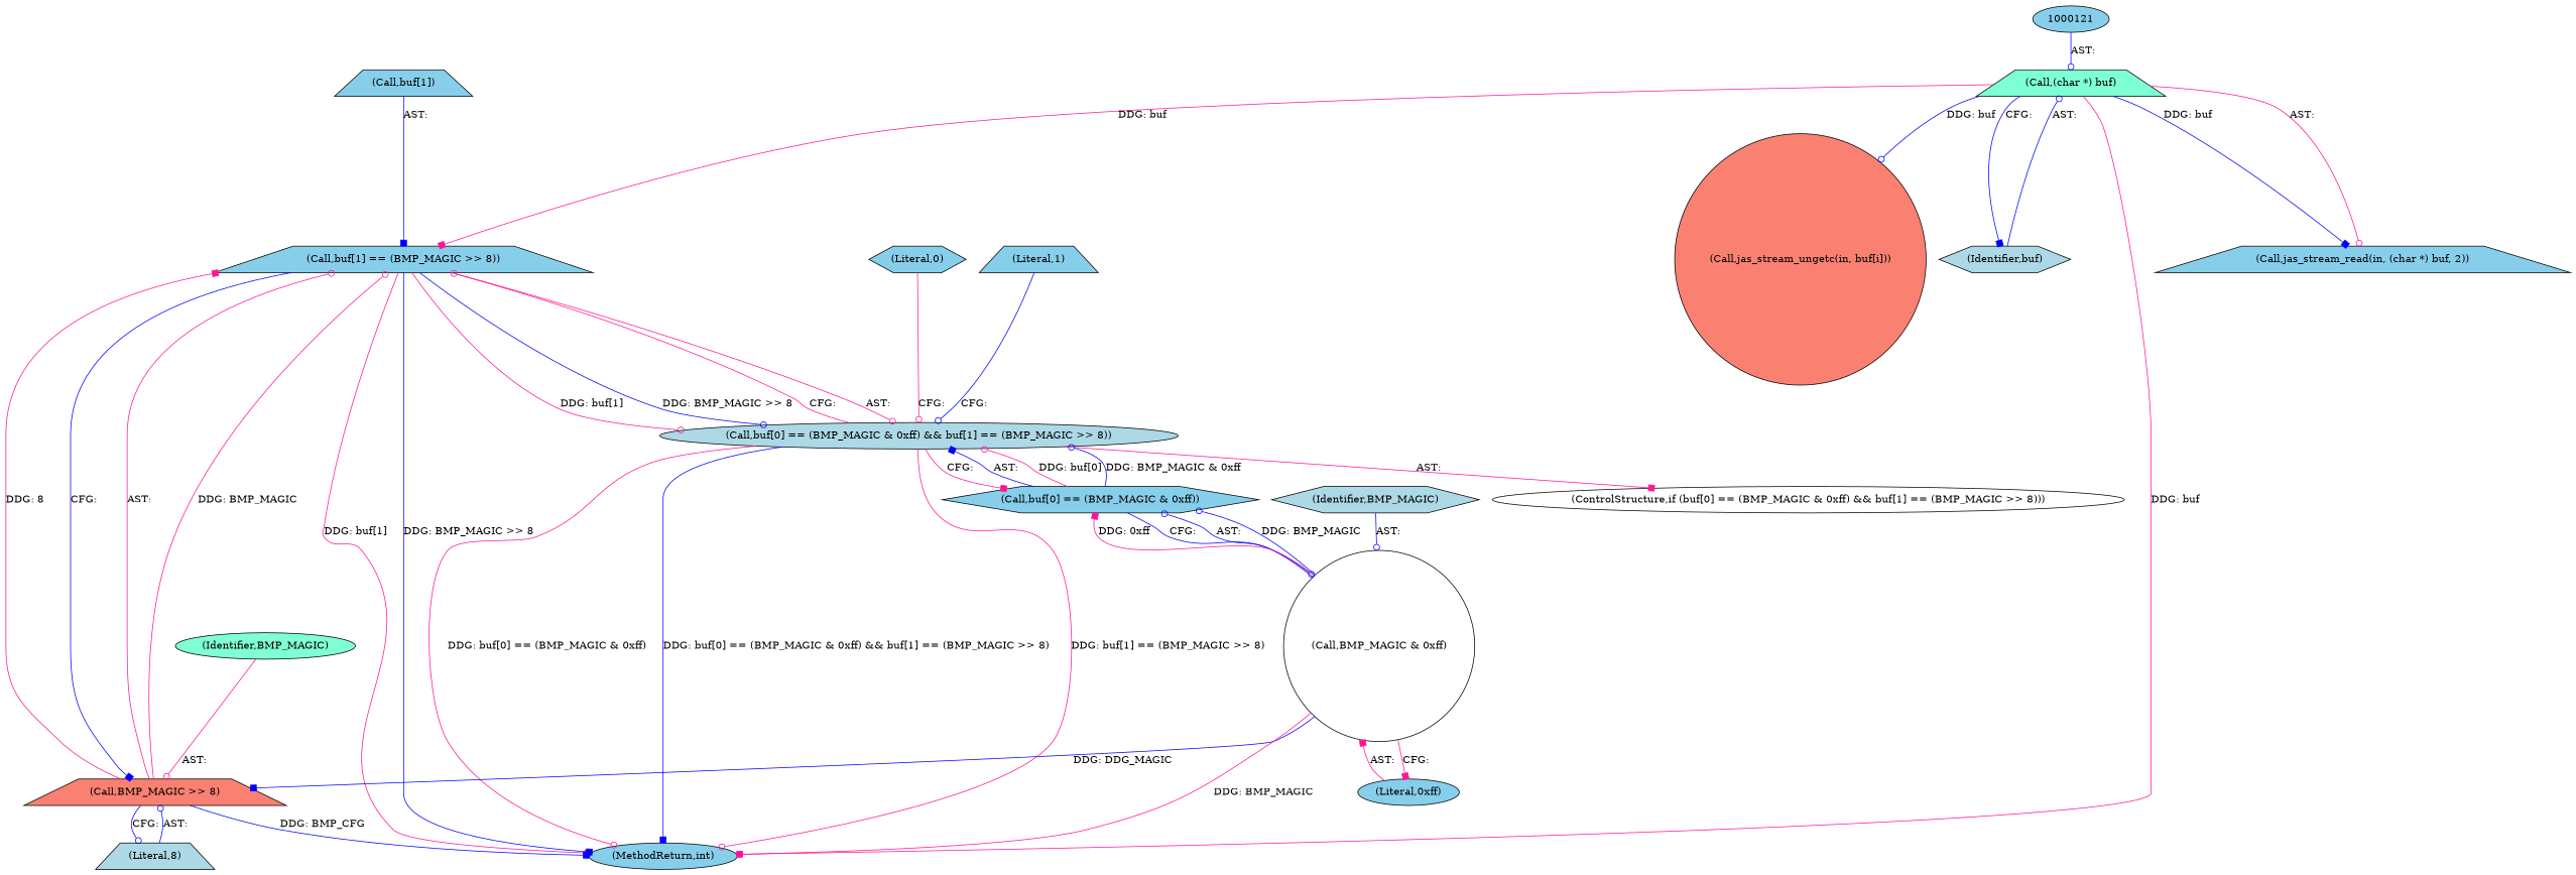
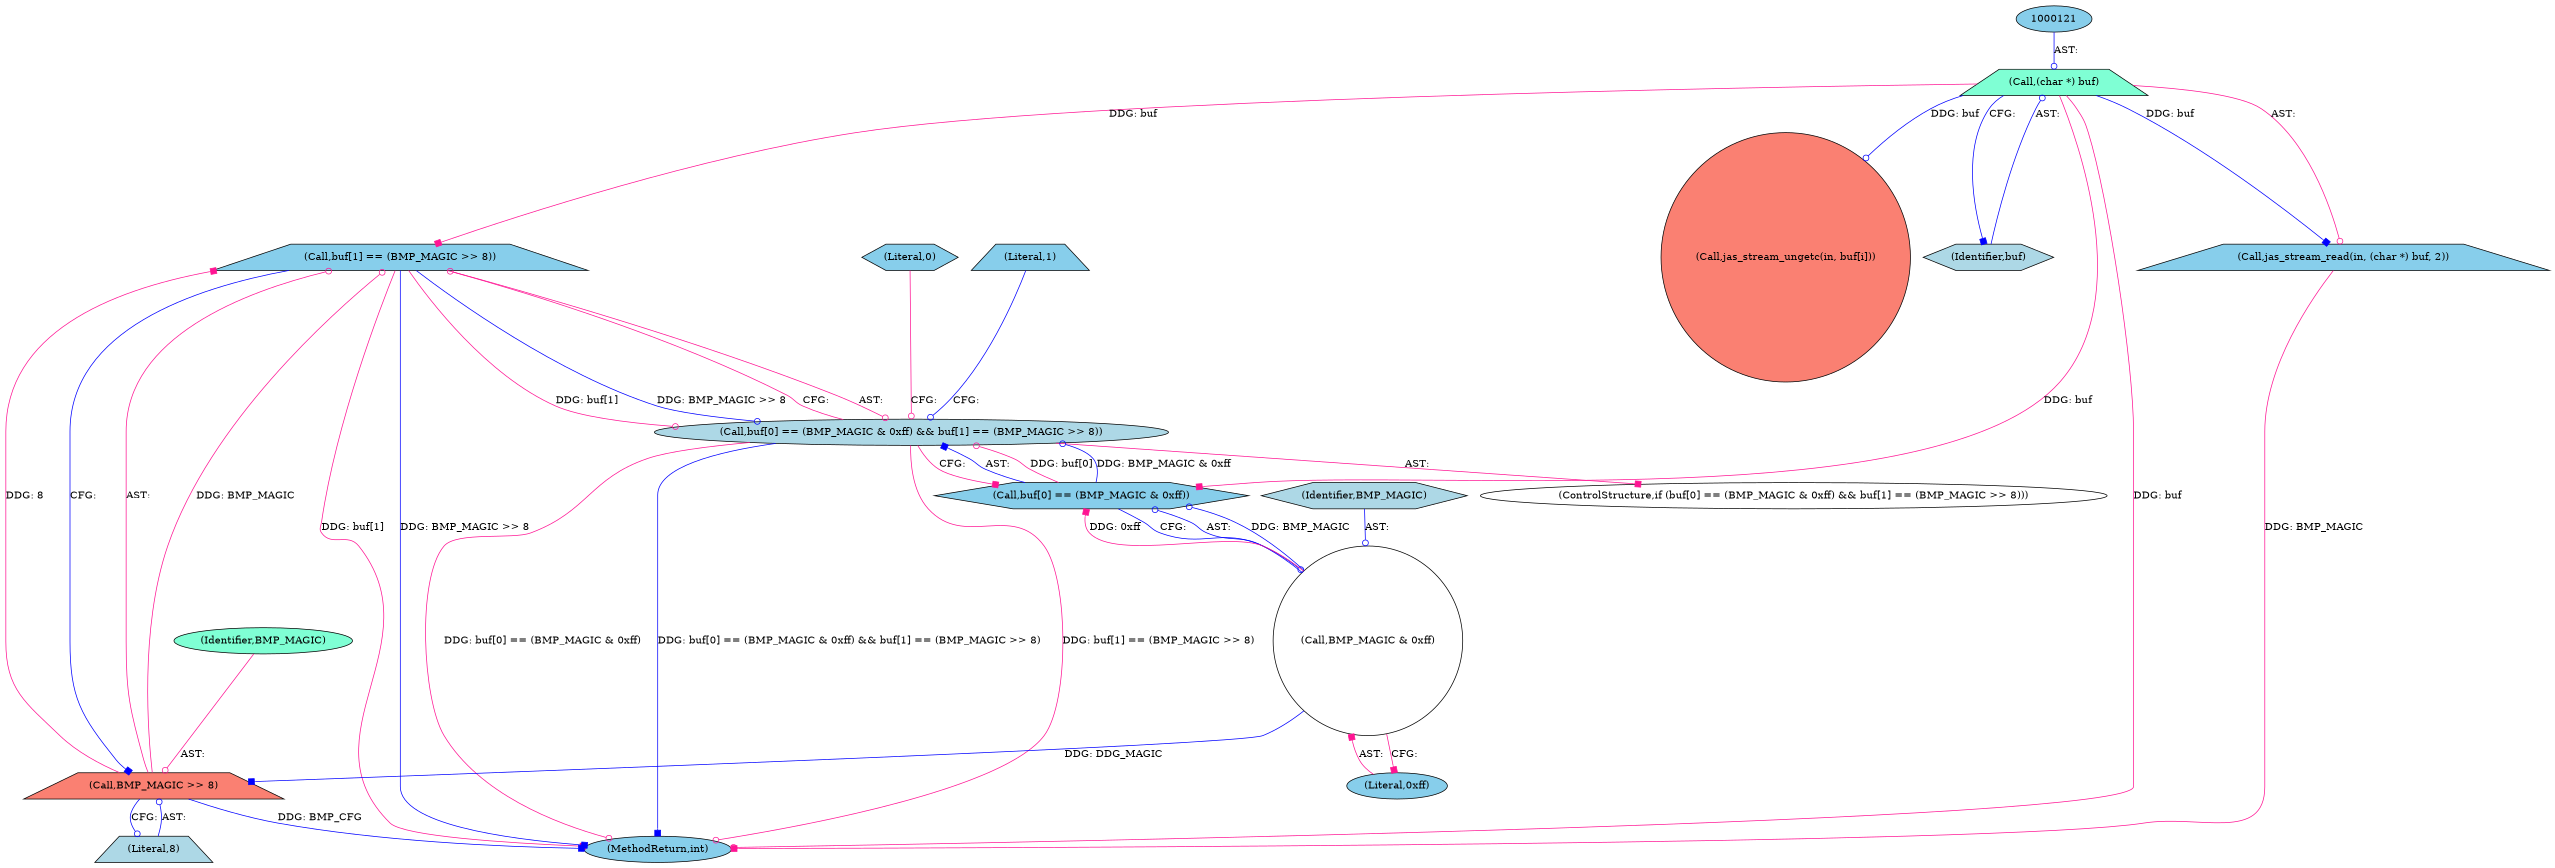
  digraph {
    node [fillcolor=skyblue shape=trapezium style=filled]
    edge [arrowhead=odot color=deeppink]
    n1 [label="(Call,buf[1] == (BMP_MAGIC >> 8))"]
    n2 [fillcolor=salmon label="(Call,BMP_MAGIC >> 8)"]
    n3 [fillcolor=lightblue label="(Call,buf[0] == (BMP_MAGIC & 0xff) && buf[1] == (BMP_MAGIC >> 8))" shape=ellipse]
    n4 [label="(MethodReturn,int)" shape=ellipse]
    n5 [fillcolor=lightblue label="(Literal,8)"]
    n6 [label="(Call,buf[0] == (BMP_MAGIC & 0xff))" shape=hexagon]
    n7 [fillcolor=white label="(ControlStructure,if (buf[0] == (BMP_MAGIC & 0xff) && buf[1] == (BMP_MAGIC >> 8)))" shape=ellipse]
    n8 [fillcolor=aquamarine label="(Call,(char *) buf)"]
    n9 [label="(Call,jas_stream_read(in, (char *) buf, 2))"]
    n10 [fillcolor=salmon label="(Call,jas_stream_ungetc(in, buf[i]))" shape=circle]
    n11 [fillcolor=lightblue label="(Identifier,buf)" shape=hexagon]
    n12 [fillcolor=white label="(Call,BMP_MAGIC & 0xff)" shape=circle]
    n13 [label="(Literal,0xff)" shape=ellipse]
    n14 [fillcolor=aquamarine label="(Identifier,BMP_MAGIC)" shape=ellipse]
    n15 [fillcolor=lightblue label="(Identifier,BMP_MAGIC)" shape=hexagon]
    n16 [label="(Literal,0)" shape=hexagon]
    n17 [label="(Literal,1)"]
-   n18 [label="(Call,buf[1])"]
    1000121 [shape=ellipse]
    n1 -> n2 [arrowhead=box color=blue label="CFG: "]
    n1 -> n3 [label="AST: "]
    n1 -> n3 [label="DDG: buf[1]"]
    n1 -> n3 [color=blue label="DDG: BMP_MAGIC >> 8"]
    n1 -> n4 [arrowhead=box label="DDG: buf[1]"]
    n1 -> n4 [arrowhead=box color=blue label="DDG: BMP_MAGIC >> 8"]
    n2 -> n1 [label="AST: "]
    n2 -> n1 [label="DDG: BMP_MAGIC"]
    n2 -> n1 [arrowhead=box label="DDG: 8"]
    n2 -> n4 [arrowhead=box color=blue label="DDG: BMP_CFG"]
    n2 -> n5 [color=blue label="CFG: "]
    n3 -> n1 [label="CFG: "]
    n3 -> n4 [label="DDG: buf[1] == (BMP_MAGIC >> 8)"]
    n3 -> n4 [label="DDG: buf[0] == (BMP_MAGIC & 0xff)"]
    n3 -> n4 [arrowhead=box color=blue label="DDG: buf[0] == (BMP_MAGIC & 0xff) && buf[1] == (BMP_MAGIC >> 8)"]
    n3 -> n6 [arrowhead=box label="CFG: "]
    n3 -> n7 [arrowhead=box label="AST: "]
    n5 -> n2 [color=blue label="AST: "]
    n6 -> n3 [arrowhead=box color=blue label="AST: "]
    n6 -> n3 [label="DDG: buf[0]"]
    n6 -> n3 [color=blue label="DDG: BMP_MAGIC & 0xff"]
    n6 -> n12 [color=blue label="CFG: "]
    n8 -> n1 [arrowhead=box label="DDG: buf"]
    n8 -> n4 [label="DDG: buf"]
+   n8 -> n6 [arrowhead=box label="DDG: buf"]
    n8 -> n9 [label="AST: "]
    n8 -> n9 [arrowhead=box color=blue label="DDG: buf"]
    n8 -> n10 [color=blue label="DDG: buf"]
    n8 -> n11 [arrowhead=box color=blue label="CFG: "]
    n11 -> n8 [color=blue label="AST: "]
    n12 -> n2 [arrowhead=box color=blue label="DDG: DDG_MAGIC"]
-   n12 -> n4 [arrowhead=box label="DDG: BMP_MAGIC"]
+   n9 -> n4 [arrowhead=box label="DDG: BMP_MAGIC"]
    n12 -> n6 [color=blue label="AST: "]
    n12 -> n6 [color=blue label="DDG: BMP_MAGIC"]
    n12 -> n6 [arrowhead=box label="DDG: 0xff"]
    n12 -> n13 [arrowhead=box label="CFG: "]
    n13 -> n12 [arrowhead=box label="AST: "]
    n14 -> n2 [label="AST: "]
    n15 -> n12 [color=blue label="AST: "]
    n16 -> n3 [label="CFG: "]
    n17 -> n3 [color=blue label="CFG: "]
-   n18 -> n1 [arrowhead=box color=blue label="AST: "]
    1000121 -> n8 [color=blue label="AST: "]
  }
